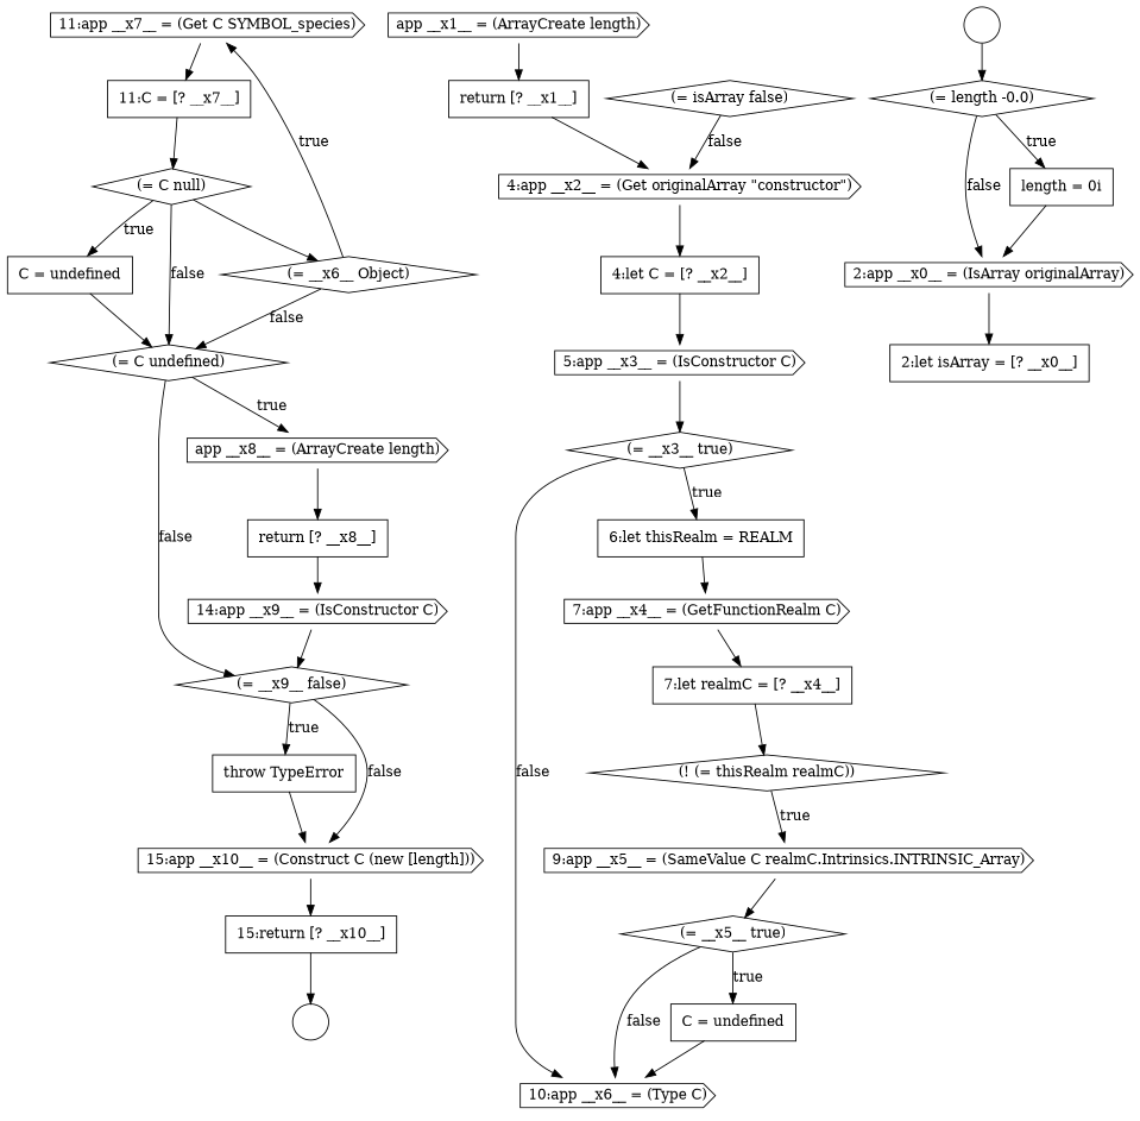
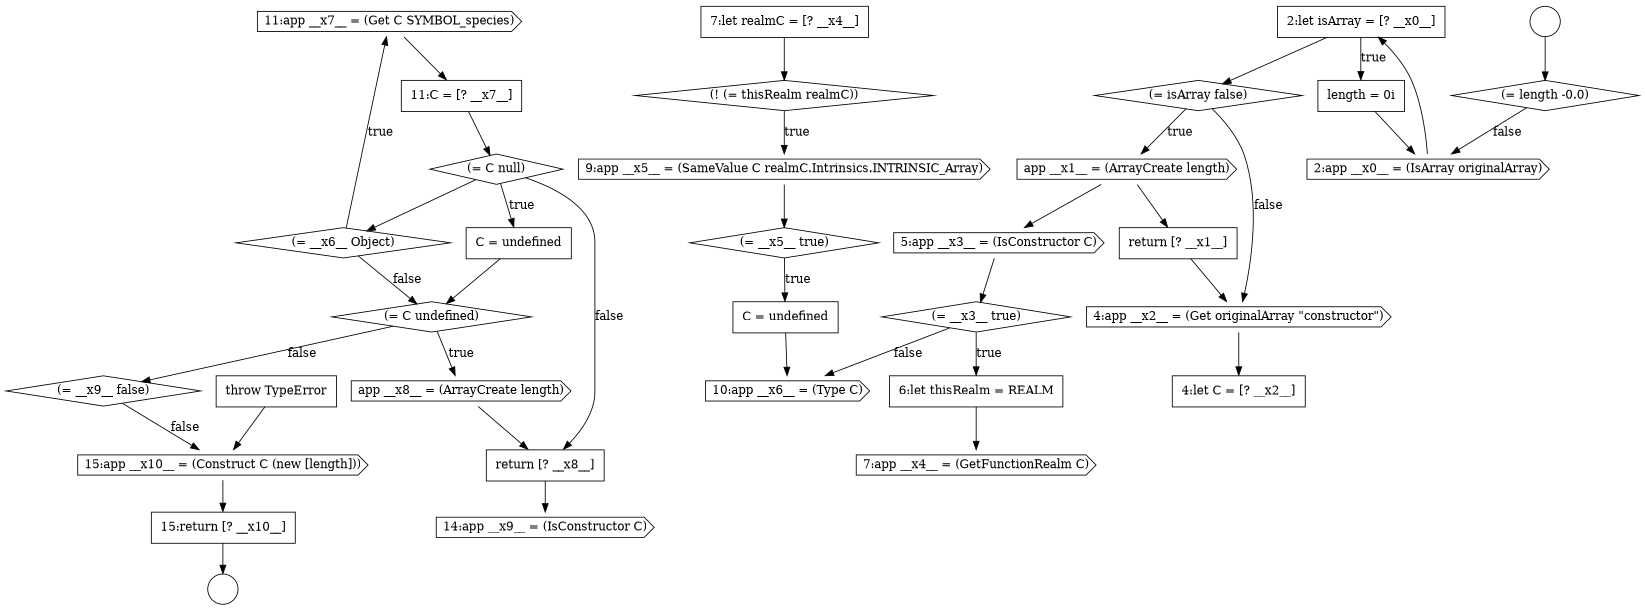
  digraph {
    node [color=black fillcolor=white shape=none style=filled]
    edge [color=black]
    n1 [label=<<font color="black">11:app __x7__ = (Get C SYMBOL_species)</font>> shape=cds]
    n2 [label=<<font color="black">     <table border="0" cellborder="1" cellspacing="0" cellpadding="10">       <tr><td align="left">11:C = [? __x7__]</td></tr>     </table>   </font>> margin=0]
    n3 [label=<<font color="black">(= C null)</font>> shape=diamond]
    n4 [label=<<font color="black">4:app __x2__ = (Get originalArray &quot;constructor&quot;)</font>> shape=cds]
    n5 [label=<<font color="black">     <table border="0" cellborder="1" cellspacing="0" cellpadding="10">       <tr><td align="left">4:let C = [? __x2__]</td></tr>     </table>   </font>> margin=0]
    n6 [label=<<font color="black">5:app __x3__ = (IsConstructor C)</font>> shape=cds]
    n7 [label=<<font color="black">     <table border="0" cellborder="1" cellspacing="0" cellpadding="10">       <tr><td align="left">15:return [? __x10__]</td></tr>     </table>   </font>> margin=0]
    n8 [label=" " shape=circle]
    n9 [label=<<font color="black">(= __x6__ Object)</font>> shape=diamond]
    n10 [label=<<font color="black">     <table border="0" cellborder="1" cellspacing="0" cellpadding="10">       <tr><td align="left">C = undefined</td></tr>     </table>   </font>> margin=0]
    n11 [label=<<font color="black">(= C undefined)</font>> shape=diamond]
    n12 [label=<<font color="black">14:app __x9__ = (IsConstructor C)</font>> shape=cds]
    n13 [label=<<font color="black">(= __x9__ false)</font>> shape=diamond]
    n14 [label=<<font color="black">     <table border="0" cellborder="1" cellspacing="0" cellpadding="10">       <tr><td align="left">throw TypeError</td></tr>     </table>   </font>> margin=0]
    n15 [label=<<font color="black">15:app __x10__ = (Construct C (new [length]))</font>> shape=cds]
    n16 [label=<<font color="black">(= __x3__ true)</font>> shape=diamond]
    n17 [label=<<font color="black">10:app __x6__ = (Type C)</font>> shape=cds]
    n18 [label=<<font color="black">     <table border="0" cellborder="1" cellspacing="0" cellpadding="10">       <tr><td align="left">6:let thisRealm = REALM</td></tr>     </table>   </font>> margin=0]
    n19 [label=<<font color="black">7:app __x4__ = (GetFunctionRealm C)</font>> shape=cds]
    n20 [label=<<font color="black">app __x8__ = (ArrayCreate length)</font>> shape=cds]
    n21 [label=<<font color="black">app __x1__ = (ArrayCreate length)</font>> shape=cds]
    n22 [label=<<font color="black">     <table border="0" cellborder="1" cellspacing="0" cellpadding="10">       <tr><td align="left">return [? __x1__]</td></tr>     </table>   </font>> margin=0]
    n23 [label=<<font color="black">2:app __x0__ = (IsArray originalArray)</font>> shape=cds]
    n24 [label=<<font color="black">     <table border="0" cellborder="1" cellspacing="0" cellpadding="10">       <tr><td align="left">2:let isArray = [? __x0__]</td></tr>     </table>   </font>> margin=0]
    n25 [label=<<font color="black">(= isArray false)</font>> shape=diamond]
    n26 [label=<<font color="black">     <table border="0" cellborder="1" cellspacing="0" cellpadding="10">       <tr><td align="left">return [? __x8__]</td></tr>     </table>   </font>> margin=0]
    n27 [label=<<font color="black">     <table border="0" cellborder="1" cellspacing="0" cellpadding="10">       <tr><td align="left">7:let realmC = [? __x4__]</td></tr>     </table>   </font>> margin=0]
    n28 [label=<<font color="black">(! (= thisRealm realmC))</font>> shape=diamond]
    n29 [label=<<font color="black">9:app __x5__ = (SameValue C realmC.Intrinsics.INTRINSIC_Array)</font>> shape=cds]
    n30 [label=<<font color="black">(= length -0.0)</font>> shape=diamond]
    n31 [label=<<font color="black">     <table border="0" cellborder="1" cellspacing="0" cellpadding="10">       <tr><td align="left">length = 0i</td></tr>     </table>   </font>> margin=0]
    n32 [label=<<font color="black">     <table border="0" cellborder="1" cellspacing="0" cellpadding="10">       <tr><td align="left">C = undefined</td></tr>     </table>   </font>> margin=0]
    n33 [label=<<font color="black">(= __x5__ true)</font>> shape=diamond]
    n34 [label=" " shape=circle]
    n1 -> n2
    n2 -> n3
    n3 -> n9
    n3 -> n10 [label=<<font color="black">true</font>>]
-   n3 -> n11 [label=<<font color="black">false</font>>]
+   n3 -> n26 [label=<<font color="black">false</font>>]
    n4 -> n5
-   n5 -> n6
+   n21 -> n6
    n6 -> n16
    n7 -> n8
    n9 -> n1 [label=<<font color="black">true</font>>]
    n9 -> n11 [label=<<font color="black">false</font>>]
    n10 -> n11
    n11 -> n13 [label=<<font color="black">false</font>>]
    n11 -> n20 [label=<<font color="black">true</font>>]
-   n12 -> n13
-   n13 -> n14 [label=<<font color="black">true</font>>]
    n13 -> n15 [label=<<font color="black">false</font>>]
    n14 -> n15
    n15 -> n7
    n16 -> n17 [label=<<font color="black">false</font>>]
    n16 -> n18 [label=<<font color="black">true</font>>]
    n18 -> n19
-   n19 -> n27
    n20 -> n26
    n21 -> n22
    n22 -> n4
    n23 -> n24
+   n24 -> n25
    n25 -> n4 [label=<<font color="black">false</font>>]
+   n25 -> n21 [label=<<font color="black">true</font>>]
    n26 -> n12
    n27 -> n28
    n28 -> n29 [label=<<font color="black">true</font>>]
    n29 -> n33
    n30 -> n23 [label=<<font color="black">false</font>>]
-   n30 -> n31 [label=<<font color="black">true</font>>]
+   n24 -> n31 [label=<<font color="black">true</font>>]
    n31 -> n23
    n32 -> n17
-   n33 -> n17 [label=<<font color="black">false</font>>]
    n33 -> n32 [label=<<font color="black">true</font>>]
    n34 -> n30
  }
